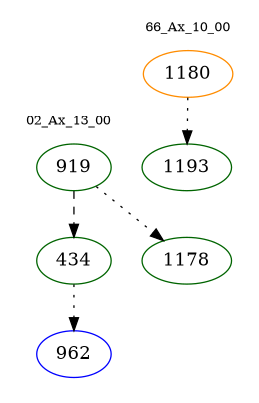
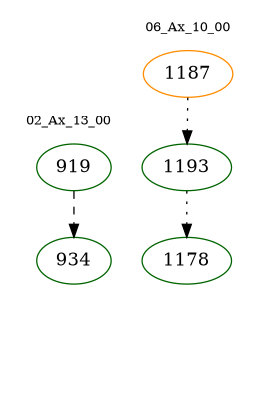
  digraph {
    node [color=darkgreen]
    edge [color=black style=dotted]
    n1 [label=919]
-   n2 [label=434]
-   n3 [color=blue label=962]
-   n4 [color=darkorange label=1180]
+   n2 [label=934]
+   n4 [color=darkorange label=1187]
    n5 [label=1193]
    n6 [label=1178]
    subgraph cluster_1 {
      color=white
      fontsize=10
      label="02_Ax_13_00"
      n1
      n2
-     n3
    }
    subgraph cluster_2 {
      color=white
      fontsize=10
-     label="66_Ax_10_00"
+     label="06_Ax_10_00"
      n4
      n5
      n6
    }
    n1 -> n2 [style=dashed]
-   n2 -> n3
    n4 -> n5
-   n1 -> n6
+   n5 -> n6
  }
